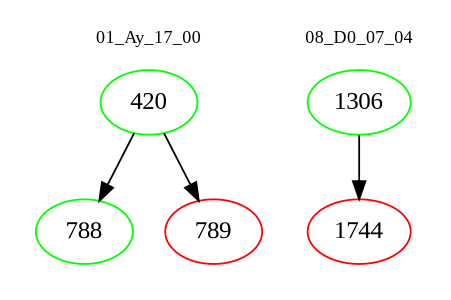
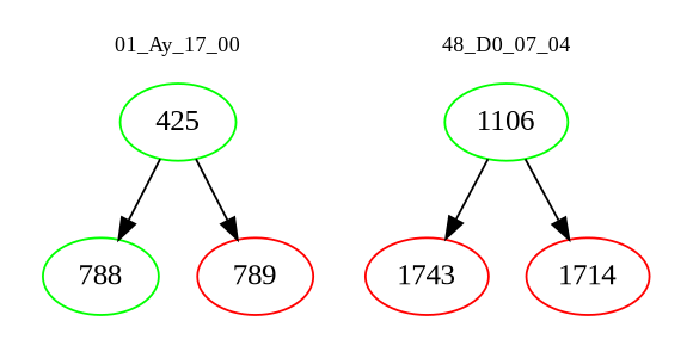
  digraph {
    fontname="Liberation Serif"
    node [color=green fontname="Liberation Serif"]
    edge [color=black fontname="Liberation Serif"]
-   n1 [label=420]
+   n1 [label=425]
    n2 [label=788]
    n3 [color=red label=789]
-   n4 [label=1306]
-   n6 [color=red label=1744]
+   n4 [label=1106]
+   n5 [color=red label=1743]
+   n6 [color=red label=1714]
    subgraph cluster_1 {
      color=white
      fontsize=10
      label="01_Ay_17_00"
      n1
      n2
      n3
    }
    subgraph cluster_2 {
      color=white
      fontsize=10
-     label="08_D0_07_04"
+     label="48_D0_07_04"
      n4
+     n5
      n6
    }
    n1 -> n2
    n1 -> n3
+   n4 -> n5
    n4 -> n6
  }
